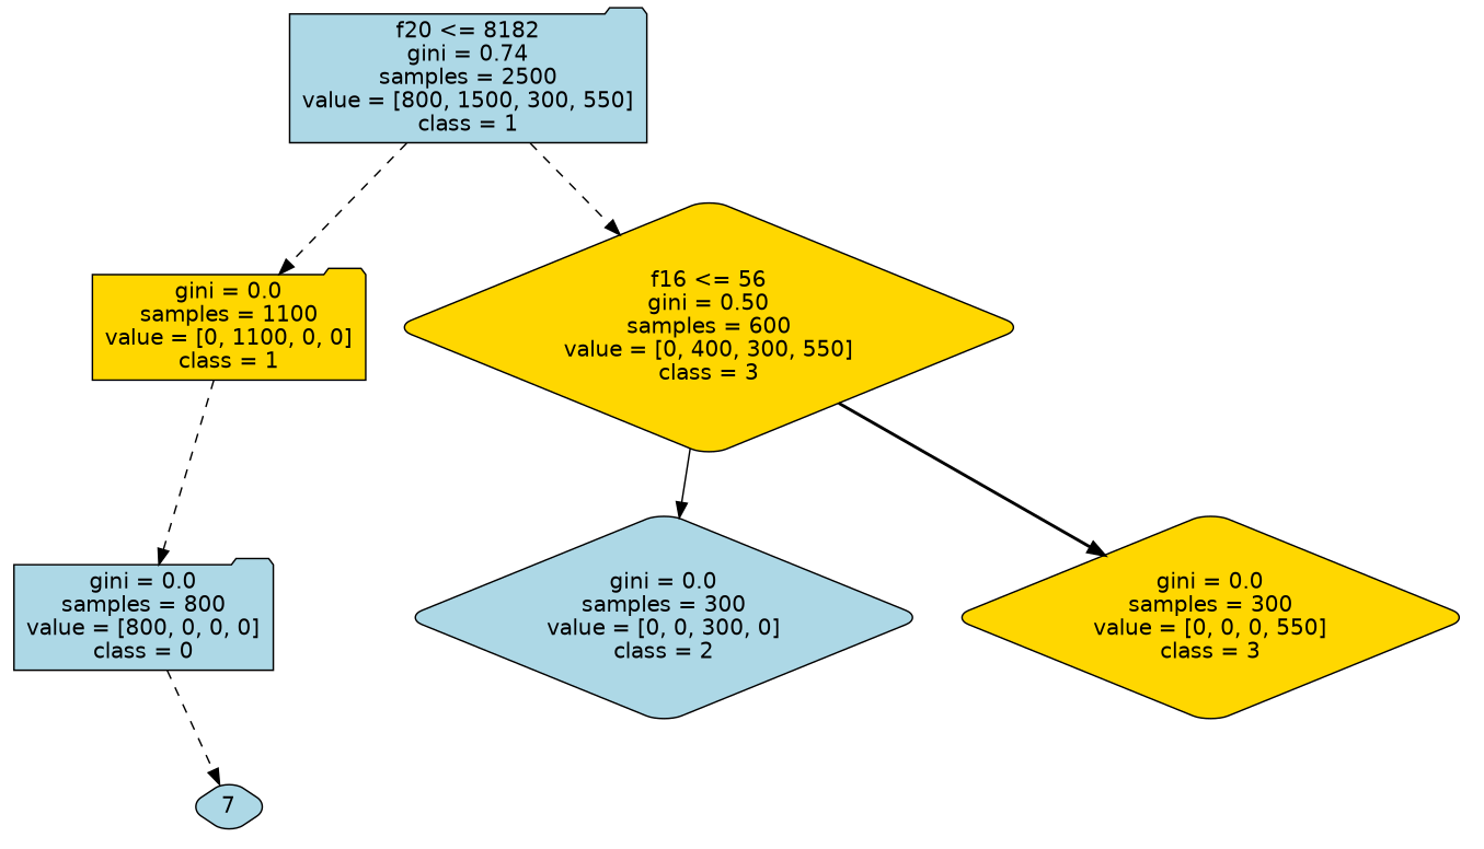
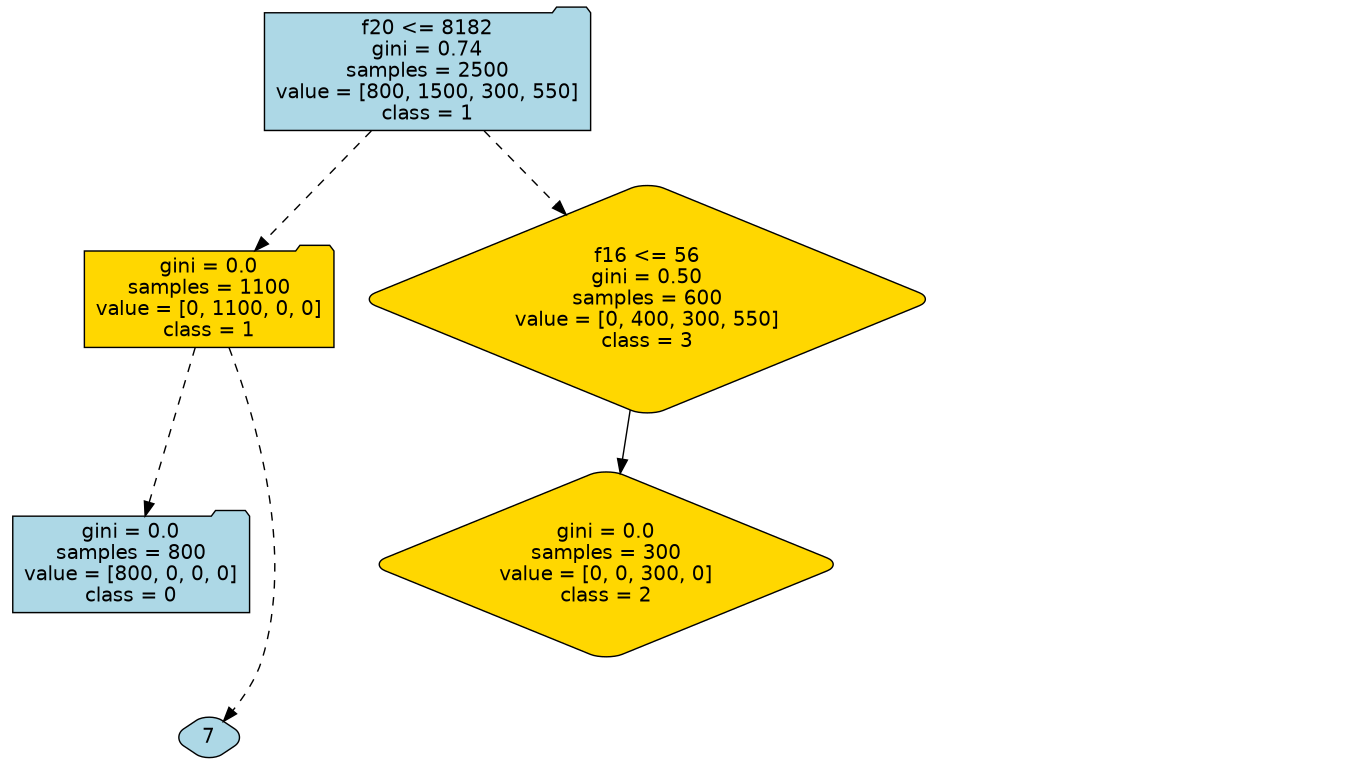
  digraph {
    node [color=black fillcolor=gold fontname=helvetica shape=diamond style="filled, rounded"]
    edge [fontname=helvetica style=dashed]
    n1 [fillcolor=lightblue label="f20 <= 8182\ngini = 0.74\nsamples = 2500\nvalue = [800, 1500, 300, 550]\nclass = 1" shape=folder]
    n2 [label="gini = 0.0\nsamples = 1100\nvalue = [0, 1100, 0, 0]\nclass = 1" shape=folder]
    n3 [label="f16 <= 56\ngini = 0.50\nsamples = 600\nvalue = [0, 400, 300, 550]\nclass = 3"]
    n4 [fillcolor=lightblue label="gini = 0.0\nsamples = 800\nvalue = [800, 0, 0, 0]\nclass = 0" shape=folder]
    7 [fillcolor=lightblue]
-   n6 [fillcolor=lightblue label="gini = 0.0\nsamples = 300\nvalue = [0, 0, 300, 0]\nclass = 2"]
-   n7 [label="gini = 0.0\nsamples = 300\nvalue = [0, 0, 0, 550]\nclass = 3"]
+   n6 [label="gini = 0.0\nsamples = 300\nvalue = [0, 0, 300, 0]\nclass = 2"]
    n1 -> n2
    n1 -> n3
    n2 -> n4
-   n4 -> 7
+   n2 -> 7
    n3 -> n6 [style=solid]
-   n3 -> n7 [style=bold]
  }
